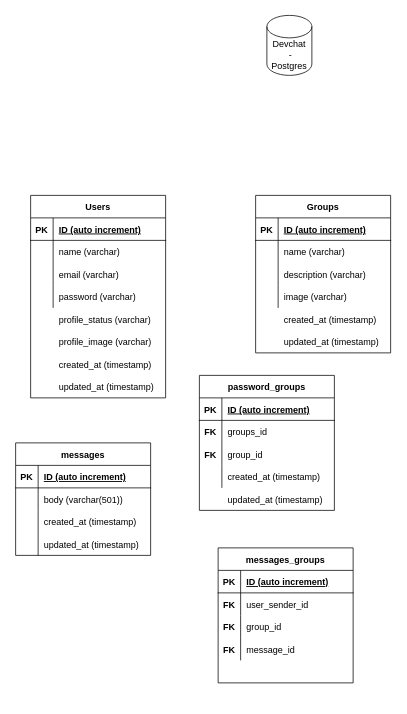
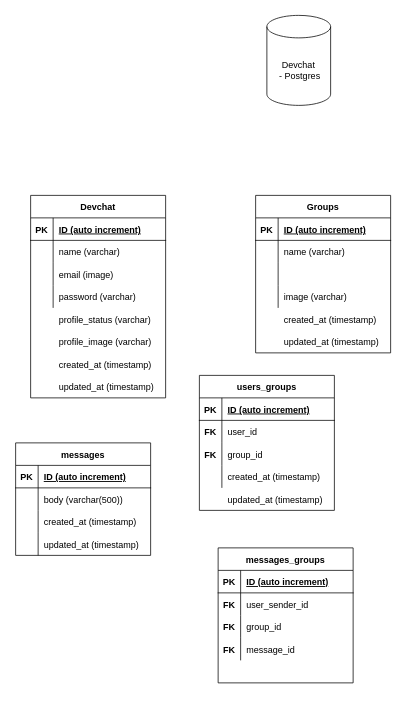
  <mxCell id="0" />
  <mxCell id="1" parent="0" />
- <mxCell id="2" value="Devchat&lt;br&gt;&amp;nbsp;- Postgres" style="shape=cylinder3;whiteSpace=wrap;html=1;boundedLbl=1;backgroundOutline=1;size=15;align=center;" vertex="1" parent="1"><mxGeometry x="355" y="20" width="60" height="80" as="geometry" /></mxCell>
+ <mxCell id="2" value="Devchat&lt;br&gt;&amp;nbsp;- Postgres" style="shape=cylinder3;whiteSpace=wrap;html=1;boundedLbl=1;backgroundOutline=1;size=15;align=center;" vertex="1" parent="1"><mxGeometry x="355" y="20" width="85" height="120" as="geometry" /></mxCell>
  <mxCell id="3" value="" style="group" vertex="1" connectable="0" parent="1"><mxGeometry x="40" y="260" width="180" height="290" as="geometry" /></mxCell>
- <mxCell id="4" value="Users" style="shape=table;startSize=30;container=1;collapsible=1;childLayout=tableLayout;fixedRows=1;rowLines=0;fontStyle=1;align=center;resizeLast=1;" vertex="1" parent="3"><mxGeometry width="180" height="270" as="geometry" /></mxCell>
+ <mxCell id="4" value="Devchat" style="shape=table;startSize=30;container=1;collapsible=1;childLayout=tableLayout;fixedRows=1;rowLines=0;fontStyle=1;align=center;resizeLast=1;" vertex="1" parent="3"><mxGeometry width="180" height="270" as="geometry" /></mxCell>
  <mxCell id="5" value="" style="shape=partialRectangle;collapsible=0;dropTarget=0;pointerEvents=0;fillColor=none;top=0;left=0;bottom=1;right=0;points=[[0,0.5],[1,0.5]];portConstraint=eastwest;" vertex="1" parent="4"><mxGeometry y="30" width="180" height="30" as="geometry" /></mxCell>
  <mxCell id="6" value="PK" style="shape=partialRectangle;connectable=0;fillColor=none;top=0;left=0;bottom=0;right=0;fontStyle=1;overflow=hidden;" vertex="1" parent="5"><mxGeometry width="30" height="30" as="geometry" /></mxCell>
  <mxCell id="7" value="ID (auto increment)" style="shape=partialRectangle;connectable=0;fillColor=none;top=0;left=0;bottom=0;right=0;align=left;spacingLeft=6;fontStyle=5;overflow=hidden;" vertex="1" parent="5"><mxGeometry x="30" width="150" height="30" as="geometry" /></mxCell>
  <mxCell id="8" value="" style="shape=partialRectangle;collapsible=0;dropTarget=0;pointerEvents=0;fillColor=none;top=0;left=0;bottom=0;right=0;points=[[0,0.5],[1,0.5]];portConstraint=eastwest;" vertex="1" parent="4"><mxGeometry y="60" width="180" height="30" as="geometry" /></mxCell>
  <mxCell id="9" value="" style="shape=partialRectangle;connectable=0;fillColor=none;top=0;left=0;bottom=0;right=0;editable=1;overflow=hidden;" vertex="1" parent="8"><mxGeometry width="30" height="30" as="geometry" /></mxCell>
  <mxCell id="10" value="name (varchar)" style="shape=partialRectangle;connectable=0;fillColor=none;top=0;left=0;bottom=0;right=0;align=left;spacingLeft=6;overflow=hidden;" vertex="1" parent="8"><mxGeometry x="30" width="150" height="30" as="geometry" /></mxCell>
  <mxCell id="11" value="" style="shape=partialRectangle;collapsible=0;dropTarget=0;pointerEvents=0;fillColor=none;top=0;left=0;bottom=0;right=0;points=[[0,0.5],[1,0.5]];portConstraint=eastwest;" vertex="1" parent="4"><mxGeometry y="90" width="180" height="30" as="geometry" /></mxCell>
  <mxCell id="12" value="" style="shape=partialRectangle;connectable=0;fillColor=none;top=0;left=0;bottom=0;right=0;editable=1;overflow=hidden;" vertex="1" parent="11"><mxGeometry width="30" height="30" as="geometry" /></mxCell>
- <mxCell id="13" value="email (varchar)" style="shape=partialRectangle;connectable=0;fillColor=none;top=0;left=0;bottom=0;right=0;align=left;spacingLeft=6;overflow=hidden;" vertex="1" parent="11"><mxGeometry x="30" width="150" height="30" as="geometry" /></mxCell>
+ <mxCell id="13" value="email (image)" style="shape=partialRectangle;connectable=0;fillColor=none;top=0;left=0;bottom=0;right=0;align=left;spacingLeft=6;overflow=hidden;" vertex="1" parent="11"><mxGeometry x="30" width="150" height="30" as="geometry" /></mxCell>
  <mxCell id="14" value="" style="shape=partialRectangle;collapsible=0;dropTarget=0;pointerEvents=0;fillColor=none;top=0;left=0;bottom=0;right=0;points=[[0,0.5],[1,0.5]];portConstraint=eastwest;" vertex="1" parent="4"><mxGeometry y="120" width="180" height="30" as="geometry" /></mxCell>
  <mxCell id="15" value="" style="shape=partialRectangle;connectable=0;fillColor=none;top=0;left=0;bottom=0;right=0;editable=1;overflow=hidden;" vertex="1" parent="14"><mxGeometry width="30" height="30" as="geometry" /></mxCell>
  <mxCell id="16" value="password (varchar)" style="shape=partialRectangle;connectable=0;fillColor=none;top=0;left=0;bottom=0;right=0;align=left;spacingLeft=6;overflow=hidden;" vertex="1" parent="14"><mxGeometry x="30" width="150" height="30" as="geometry" /></mxCell>
  <mxCell id="17" value="profile_status (varchar)" style="shape=partialRectangle;connectable=0;fillColor=none;top=0;left=0;bottom=0;right=0;align=left;spacingLeft=6;overflow=hidden;" vertex="1" parent="3"><mxGeometry x="30" y="150" width="150" height="30" as="geometry" /></mxCell>
  <mxCell id="18" value="profile_image (varchar)" style="shape=partialRectangle;connectable=0;fillColor=none;top=0;left=0;bottom=0;right=0;align=left;spacingLeft=6;overflow=hidden;" vertex="1" parent="3"><mxGeometry x="30" y="180" width="150" height="30" as="geometry" /></mxCell>
  <mxCell id="19" value="created_at (timestamp)" style="shape=partialRectangle;connectable=0;fillColor=none;top=0;left=0;bottom=0;right=0;align=left;spacingLeft=6;overflow=hidden;" vertex="1" parent="3"><mxGeometry x="30" y="210" width="150" height="30" as="geometry" /></mxCell>
  <mxCell id="20" value="updated_at (timestamp)" style="shape=partialRectangle;connectable=0;fillColor=none;top=0;left=0;bottom=0;right=0;align=left;spacingLeft=6;overflow=hidden;" vertex="1" parent="3"><mxGeometry x="30" y="240" width="150" height="30" as="geometry" /></mxCell>
  <mxCell id="21" value="" style="group" vertex="1" connectable="0" parent="1"><mxGeometry x="340" y="260" width="180" height="220" as="geometry" /></mxCell>
  <mxCell id="22" value="" style="group" vertex="1" connectable="0" parent="21"><mxGeometry width="180" height="220" as="geometry" /></mxCell>
  <mxCell id="23" value="Groups" style="shape=table;startSize=30;container=1;collapsible=1;childLayout=tableLayout;fixedRows=1;rowLines=0;fontStyle=1;align=center;resizeLast=1;" vertex="1" parent="22"><mxGeometry width="180" height="210" as="geometry" /></mxCell>
  <mxCell id="24" value="" style="shape=partialRectangle;collapsible=0;dropTarget=0;pointerEvents=0;fillColor=none;top=0;left=0;bottom=1;right=0;points=[[0,0.5],[1,0.5]];portConstraint=eastwest;" vertex="1" parent="23"><mxGeometry y="30" width="180" height="30" as="geometry" /></mxCell>
  <mxCell id="25" value="PK" style="shape=partialRectangle;connectable=0;fillColor=none;top=0;left=0;bottom=0;right=0;fontStyle=1;overflow=hidden;" vertex="1" parent="24"><mxGeometry width="30" height="30" as="geometry" /></mxCell>
  <mxCell id="26" value="ID (auto increment)" style="shape=partialRectangle;connectable=0;fillColor=none;top=0;left=0;bottom=0;right=0;align=left;spacingLeft=6;fontStyle=5;overflow=hidden;" vertex="1" parent="24"><mxGeometry x="30" width="150" height="30" as="geometry" /></mxCell>
  <mxCell id="27" value="" style="shape=partialRectangle;collapsible=0;dropTarget=0;pointerEvents=0;fillColor=none;top=0;left=0;bottom=0;right=0;points=[[0,0.5],[1,0.5]];portConstraint=eastwest;" vertex="1" parent="23"><mxGeometry y="60" width="180" height="30" as="geometry" /></mxCell>
  <mxCell id="28" value="" style="shape=partialRectangle;connectable=0;fillColor=none;top=0;left=0;bottom=0;right=0;editable=1;overflow=hidden;" vertex="1" parent="27"><mxGeometry width="30" height="30" as="geometry" /></mxCell>
  <mxCell id="29" value="name (varchar)" style="shape=partialRectangle;connectable=0;fillColor=none;top=0;left=0;bottom=0;right=0;align=left;spacingLeft=6;overflow=hidden;" vertex="1" parent="27"><mxGeometry x="30" width="150" height="30" as="geometry" /></mxCell>
  <mxCell id="30" value="" style="shape=partialRectangle;collapsible=0;dropTarget=0;pointerEvents=0;fillColor=none;top=0;left=0;bottom=0;right=0;points=[[0,0.5],[1,0.5]];portConstraint=eastwest;" vertex="1" parent="23"><mxGeometry y="90" width="180" height="30" as="geometry" /></mxCell>
  <mxCell id="31" value="" style="shape=partialRectangle;connectable=0;fillColor=none;top=0;left=0;bottom=0;right=0;editable=1;overflow=hidden;" vertex="1" parent="30"><mxGeometry width="30" height="30" as="geometry" /></mxCell>
  <mxCell id="32" value="" style="shape=partialRectangle;connectable=0;fillColor=none;top=0;left=0;bottom=0;right=0;align=left;spacingLeft=6;overflow=hidden;" vertex="1" parent="30"><mxGeometry x="30" width="150" height="30" as="geometry" /></mxCell>
  <mxCell id="33" value="" style="shape=partialRectangle;collapsible=0;dropTarget=0;pointerEvents=0;fillColor=none;top=0;left=0;bottom=0;right=0;points=[[0,0.5],[1,0.5]];portConstraint=eastwest;" vertex="1" parent="23"><mxGeometry y="120" width="180" height="30" as="geometry" /></mxCell>
  <mxCell id="34" value="" style="shape=partialRectangle;connectable=0;fillColor=none;top=0;left=0;bottom=0;right=0;editable=1;overflow=hidden;" vertex="1" parent="33"><mxGeometry width="30" height="30" as="geometry" /></mxCell>
  <mxCell id="35" value="" style="shape=partialRectangle;connectable=0;fillColor=none;top=0;left=0;bottom=0;right=0;align=left;spacingLeft=6;overflow=hidden;" vertex="1" parent="33"><mxGeometry x="30" width="150" height="30" as="geometry" /></mxCell>
- <mxCell id="36" value="description (varchar)" style="shape=partialRectangle;connectable=0;fillColor=none;top=0;left=0;bottom=0;right=0;align=left;spacingLeft=6;overflow=hidden;" vertex="1" parent="22"><mxGeometry x="30" y="90" width="150" height="30" as="geometry" /></mxCell>
  <mxCell id="37" value="image (varchar)" style="shape=partialRectangle;connectable=0;fillColor=none;top=0;left=0;bottom=0;right=0;align=left;spacingLeft=6;overflow=hidden;" vertex="1" parent="22"><mxGeometry x="30" y="120" width="150" height="30" as="geometry" /></mxCell>
  <mxCell id="38" value="created_at (timestamp)" style="shape=partialRectangle;connectable=0;fillColor=none;top=0;left=0;bottom=0;right=0;align=left;spacingLeft=6;overflow=hidden;" vertex="1" parent="22"><mxGeometry x="30" y="150" width="150" height="30" as="geometry" /></mxCell>
  <mxCell id="39" value="updated_at (timestamp)" style="shape=partialRectangle;connectable=0;fillColor=none;top=0;left=0;bottom=0;right=0;align=left;spacingLeft=6;overflow=hidden;" vertex="1" parent="22"><mxGeometry x="30" y="180" width="150" height="30" as="geometry" /></mxCell>
  <mxCell id="40" value="" style="group" vertex="1" connectable="0" parent="1"><mxGeometry x="265" y="500" width="180" height="210" as="geometry" /></mxCell>
  <mxCell id="41" value="" style="group" vertex="1" connectable="0" parent="40"><mxGeometry width="180" height="210" as="geometry" /></mxCell>
- <mxCell id="42" value="password_groups" style="shape=table;startSize=30;container=1;collapsible=1;childLayout=tableLayout;fixedRows=1;rowLines=0;fontStyle=1;align=center;resizeLast=1;" vertex="1" parent="41"><mxGeometry width="180" height="180" as="geometry" /></mxCell>
+ <mxCell id="42" value="users_groups" style="shape=table;startSize=30;container=1;collapsible=1;childLayout=tableLayout;fixedRows=1;rowLines=0;fontStyle=1;align=center;resizeLast=1;" vertex="1" parent="41"><mxGeometry width="180" height="180" as="geometry" /></mxCell>
  <mxCell id="43" value="" style="shape=partialRectangle;collapsible=0;dropTarget=0;pointerEvents=0;fillColor=none;top=0;left=0;bottom=1;right=0;points=[[0,0.5],[1,0.5]];portConstraint=eastwest;" vertex="1" parent="42"><mxGeometry y="30" width="180" height="30" as="geometry" /></mxCell>
  <mxCell id="44" value="PK" style="shape=partialRectangle;connectable=0;fillColor=none;top=0;left=0;bottom=0;right=0;fontStyle=1;overflow=hidden;" vertex="1" parent="43"><mxGeometry width="30" height="30" as="geometry" /></mxCell>
  <mxCell id="45" value="ID (auto increment)" style="shape=partialRectangle;connectable=0;fillColor=none;top=0;left=0;bottom=0;right=0;align=left;spacingLeft=6;fontStyle=5;overflow=hidden;" vertex="1" parent="43"><mxGeometry x="30" width="150" height="30" as="geometry" /></mxCell>
  <mxCell id="46" value="" style="shape=partialRectangle;collapsible=0;dropTarget=0;pointerEvents=0;fillColor=none;top=0;left=0;bottom=0;right=0;points=[[0,0.5],[1,0.5]];portConstraint=eastwest;" vertex="1" parent="42"><mxGeometry y="60" width="180" height="30" as="geometry" /></mxCell>
  <mxCell id="47" value="" style="shape=partialRectangle;connectable=0;fillColor=none;top=0;left=0;bottom=0;right=0;editable=1;overflow=hidden;" vertex="1" parent="46"><mxGeometry width="30" height="30" as="geometry" /></mxCell>
- <mxCell id="48" value="groups_id" style="shape=partialRectangle;connectable=0;fillColor=none;top=0;left=0;bottom=0;right=0;align=left;spacingLeft=6;overflow=hidden;" vertex="1" parent="46"><mxGeometry x="30" width="150" height="30" as="geometry" /></mxCell>
+ <mxCell id="48" value="user_id" style="shape=partialRectangle;connectable=0;fillColor=none;top=0;left=0;bottom=0;right=0;align=left;spacingLeft=6;overflow=hidden;" vertex="1" parent="46"><mxGeometry x="30" width="150" height="30" as="geometry" /></mxCell>
  <mxCell id="49" value="" style="shape=partialRectangle;collapsible=0;dropTarget=0;pointerEvents=0;fillColor=none;top=0;left=0;bottom=0;right=0;points=[[0,0.5],[1,0.5]];portConstraint=eastwest;" vertex="1" parent="42"><mxGeometry y="90" width="180" height="30" as="geometry" /></mxCell>
  <mxCell id="50" value="" style="shape=partialRectangle;connectable=0;fillColor=none;top=0;left=0;bottom=0;right=0;editable=1;overflow=hidden;" vertex="1" parent="49"><mxGeometry width="30" height="30" as="geometry" /></mxCell>
  <mxCell id="51" value="" style="shape=partialRectangle;connectable=0;fillColor=none;top=0;left=0;bottom=0;right=0;align=left;spacingLeft=6;overflow=hidden;" vertex="1" parent="49"><mxGeometry x="30" width="150" height="30" as="geometry" /></mxCell>
  <mxCell id="52" value="" style="shape=partialRectangle;collapsible=0;dropTarget=0;pointerEvents=0;fillColor=none;top=0;left=0;bottom=0;right=0;points=[[0,0.5],[1,0.5]];portConstraint=eastwest;" vertex="1" parent="42"><mxGeometry y="120" width="180" height="30" as="geometry" /></mxCell>
  <mxCell id="53" value="" style="shape=partialRectangle;connectable=0;fillColor=none;top=0;left=0;bottom=0;right=0;editable=1;overflow=hidden;" vertex="1" parent="52"><mxGeometry width="30" height="30" as="geometry" /></mxCell>
  <mxCell id="54" value="" style="shape=partialRectangle;connectable=0;fillColor=none;top=0;left=0;bottom=0;right=0;align=left;spacingLeft=6;overflow=hidden;" vertex="1" parent="52"><mxGeometry x="30" width="150" height="30" as="geometry" /></mxCell>
  <mxCell id="55" value="group_id" style="shape=partialRectangle;connectable=0;fillColor=none;top=0;left=0;bottom=0;right=0;align=left;spacingLeft=6;overflow=hidden;" vertex="1" parent="41"><mxGeometry x="30" y="90" width="150" height="30" as="geometry" /></mxCell>
  <mxCell id="56" value="created_at (timestamp)" style="shape=partialRectangle;connectable=0;fillColor=none;top=0;left=0;bottom=0;right=0;align=left;spacingLeft=6;overflow=hidden;" vertex="1" parent="41"><mxGeometry x="30" y="120" width="150" height="30" as="geometry" /></mxCell>
  <mxCell id="57" value="FK" style="shape=partialRectangle;connectable=0;fillColor=none;top=0;left=0;bottom=0;right=0;fontStyle=1;overflow=hidden;" vertex="1" parent="41"><mxGeometry y="60" width="30" height="30" as="geometry" /></mxCell>
  <mxCell id="58" value="FK" style="shape=partialRectangle;connectable=0;fillColor=none;top=0;left=0;bottom=0;right=0;fontStyle=1;overflow=hidden;" vertex="1" parent="41"><mxGeometry y="90" width="30" height="30" as="geometry" /></mxCell>
  <mxCell id="59" value="updated_at (timestamp)" style="shape=partialRectangle;connectable=0;fillColor=none;top=0;left=0;bottom=0;right=0;align=left;spacingLeft=6;overflow=hidden;" vertex="1" parent="41"><mxGeometry x="30" y="150" width="150" height="30" as="geometry" /></mxCell>
  <mxCell id="60" value="" style="group" vertex="1" connectable="0" parent="1"><mxGeometry x="20" y="590" width="180" height="210" as="geometry" /></mxCell>
  <mxCell id="61" value="" style="group" vertex="1" connectable="0" parent="60"><mxGeometry width="180" height="210" as="geometry" /></mxCell>
  <mxCell id="62" value="" style="group" vertex="1" connectable="0" parent="61"><mxGeometry width="180" height="150" as="geometry" /></mxCell>
  <mxCell id="63" value="messages" style="shape=table;startSize=30;container=1;collapsible=1;childLayout=tableLayout;fixedRows=1;rowLines=0;fontStyle=1;align=center;resizeLast=1;" vertex="1" parent="62"><mxGeometry width="180" height="150" as="geometry" /></mxCell>
  <mxCell id="64" value="" style="shape=partialRectangle;collapsible=0;dropTarget=0;pointerEvents=0;fillColor=none;top=0;left=0;bottom=1;right=0;points=[[0,0.5],[1,0.5]];portConstraint=eastwest;" vertex="1" parent="63"><mxGeometry y="30" width="180" height="30" as="geometry" /></mxCell>
  <mxCell id="65" value="PK" style="shape=partialRectangle;connectable=0;fillColor=none;top=0;left=0;bottom=0;right=0;fontStyle=1;overflow=hidden;" vertex="1" parent="64"><mxGeometry width="30" height="30" as="geometry" /></mxCell>
  <mxCell id="66" value="ID (auto increment)" style="shape=partialRectangle;connectable=0;fillColor=none;top=0;left=0;bottom=0;right=0;align=left;spacingLeft=6;fontStyle=5;overflow=hidden;" vertex="1" parent="64"><mxGeometry x="30" width="150" height="30" as="geometry" /></mxCell>
  <mxCell id="67" value="" style="shape=partialRectangle;collapsible=0;dropTarget=0;pointerEvents=0;fillColor=none;top=0;left=0;bottom=0;right=0;points=[[0,0.5],[1,0.5]];portConstraint=eastwest;" vertex="1" parent="63"><mxGeometry y="60" width="180" height="30" as="geometry" /></mxCell>
  <mxCell id="68" value="" style="shape=partialRectangle;connectable=0;fillColor=none;top=0;left=0;bottom=0;right=0;editable=1;overflow=hidden;" vertex="1" parent="67"><mxGeometry width="30" height="30" as="geometry" /></mxCell>
- <mxCell id="69" value="body (varchar(501))" style="shape=partialRectangle;connectable=0;fillColor=none;top=0;left=0;bottom=0;right=0;align=left;spacingLeft=6;overflow=hidden;" vertex="1" parent="67"><mxGeometry x="30" width="150" height="30" as="geometry" /></mxCell>
+ <mxCell id="69" value="body (varchar(500))" style="shape=partialRectangle;connectable=0;fillColor=none;top=0;left=0;bottom=0;right=0;align=left;spacingLeft=6;overflow=hidden;" vertex="1" parent="67"><mxGeometry x="30" width="150" height="30" as="geometry" /></mxCell>
  <mxCell id="70" value="" style="shape=partialRectangle;collapsible=0;dropTarget=0;pointerEvents=0;fillColor=none;top=0;left=0;bottom=0;right=0;points=[[0,0.5],[1,0.5]];portConstraint=eastwest;" vertex="1" parent="63"><mxGeometry y="90" width="180" height="30" as="geometry" /></mxCell>
  <mxCell id="71" value="" style="shape=partialRectangle;connectable=0;fillColor=none;top=0;left=0;bottom=0;right=0;editable=1;overflow=hidden;" vertex="1" parent="70"><mxGeometry width="30" height="30" as="geometry" /></mxCell>
  <mxCell id="72" value="" style="shape=partialRectangle;connectable=0;fillColor=none;top=0;left=0;bottom=0;right=0;align=left;spacingLeft=6;overflow=hidden;" vertex="1" parent="70"><mxGeometry x="30" width="150" height="30" as="geometry" /></mxCell>
  <mxCell id="73" value="" style="shape=partialRectangle;collapsible=0;dropTarget=0;pointerEvents=0;fillColor=none;top=0;left=0;bottom=0;right=0;points=[[0,0.5],[1,0.5]];portConstraint=eastwest;" vertex="1" parent="63"><mxGeometry y="120" width="180" height="30" as="geometry" /></mxCell>
  <mxCell id="74" value="" style="shape=partialRectangle;connectable=0;fillColor=none;top=0;left=0;bottom=0;right=0;editable=1;overflow=hidden;" vertex="1" parent="73"><mxGeometry width="30" height="30" as="geometry" /></mxCell>
  <mxCell id="75" value="" style="shape=partialRectangle;connectable=0;fillColor=none;top=0;left=0;bottom=0;right=0;align=left;spacingLeft=6;overflow=hidden;" vertex="1" parent="73"><mxGeometry x="30" width="150" height="30" as="geometry" /></mxCell>
  <mxCell id="76" value="created_at (timestamp)" style="shape=partialRectangle;connectable=0;fillColor=none;top=0;left=0;bottom=0;right=0;align=left;spacingLeft=6;overflow=hidden;" vertex="1" parent="62"><mxGeometry x="30" y="90" width="150" height="30" as="geometry" /></mxCell>
  <mxCell id="77" value="updated_at (timestamp)" style="shape=partialRectangle;connectable=0;fillColor=none;top=0;left=0;bottom=0;right=0;align=left;spacingLeft=6;overflow=hidden;" vertex="1" parent="62"><mxGeometry x="30" y="120" width="150" height="30" as="geometry" /></mxCell>
  <mxCell id="78" value="" style="group" vertex="1" connectable="0" parent="1"><mxGeometry x="290" y="730" width="180" height="200" as="geometry" /></mxCell>
  <mxCell id="79" value="messages_groups" style="shape=table;startSize=30;container=1;collapsible=1;childLayout=tableLayout;fixedRows=1;rowLines=0;fontStyle=1;align=center;resizeLast=1;" vertex="1" parent="78"><mxGeometry width="180" height="180" as="geometry" /></mxCell>
  <mxCell id="80" value="" style="shape=partialRectangle;collapsible=0;dropTarget=0;pointerEvents=0;fillColor=none;top=0;left=0;bottom=1;right=0;points=[[0,0.5],[1,0.5]];portConstraint=eastwest;" vertex="1" parent="79"><mxGeometry y="30" width="180" height="30" as="geometry" /></mxCell>
  <mxCell id="81" value="PK" style="shape=partialRectangle;connectable=0;fillColor=none;top=0;left=0;bottom=0;right=0;fontStyle=1;overflow=hidden;" vertex="1" parent="80"><mxGeometry width="30" height="30" as="geometry" /></mxCell>
  <mxCell id="82" value="ID (auto increment)" style="shape=partialRectangle;connectable=0;fillColor=none;top=0;left=0;bottom=0;right=0;align=left;spacingLeft=6;fontStyle=5;overflow=hidden;" vertex="1" parent="80"><mxGeometry x="30" width="150" height="30" as="geometry" /></mxCell>
  <mxCell id="83" value="" style="shape=partialRectangle;collapsible=0;dropTarget=0;pointerEvents=0;fillColor=none;top=0;left=0;bottom=0;right=0;points=[[0,0.5],[1,0.5]];portConstraint=eastwest;" vertex="1" parent="79"><mxGeometry y="60" width="180" height="30" as="geometry" /></mxCell>
  <mxCell id="84" value="" style="shape=partialRectangle;connectable=0;fillColor=none;top=0;left=0;bottom=0;right=0;editable=1;overflow=hidden;" vertex="1" parent="83"><mxGeometry width="30" height="30" as="geometry" /></mxCell>
  <mxCell id="85" value="user_sender_id" style="shape=partialRectangle;connectable=0;fillColor=none;top=0;left=0;bottom=0;right=0;align=left;spacingLeft=6;overflow=hidden;" vertex="1" parent="83"><mxGeometry x="30" width="150" height="30" as="geometry" /></mxCell>
  <mxCell id="86" value="" style="shape=partialRectangle;collapsible=0;dropTarget=0;pointerEvents=0;fillColor=none;top=0;left=0;bottom=0;right=0;points=[[0,0.5],[1,0.5]];portConstraint=eastwest;" vertex="1" parent="79"><mxGeometry y="90" width="180" height="30" as="geometry" /></mxCell>
  <mxCell id="87" value="" style="shape=partialRectangle;connectable=0;fillColor=none;top=0;left=0;bottom=0;right=0;editable=1;overflow=hidden;" vertex="1" parent="86"><mxGeometry width="30" height="30" as="geometry" /></mxCell>
  <mxCell id="88" value="" style="shape=partialRectangle;connectable=0;fillColor=none;top=0;left=0;bottom=0;right=0;align=left;spacingLeft=6;overflow=hidden;" vertex="1" parent="86"><mxGeometry x="30" width="150" height="30" as="geometry" /></mxCell>
  <mxCell id="89" value="" style="shape=partialRectangle;collapsible=0;dropTarget=0;pointerEvents=0;fillColor=none;top=0;left=0;bottom=0;right=0;points=[[0,0.5],[1,0.5]];portConstraint=eastwest;" vertex="1" parent="79"><mxGeometry y="120" width="180" height="30" as="geometry" /></mxCell>
  <mxCell id="90" value="" style="shape=partialRectangle;connectable=0;fillColor=none;top=0;left=0;bottom=0;right=0;editable=1;overflow=hidden;" vertex="1" parent="89"><mxGeometry width="30" height="30" as="geometry" /></mxCell>
  <mxCell id="91" value="" style="shape=partialRectangle;connectable=0;fillColor=none;top=0;left=0;bottom=0;right=0;align=left;spacingLeft=6;overflow=hidden;" vertex="1" parent="89"><mxGeometry x="30" width="150" height="30" as="geometry" /></mxCell>
  <mxCell id="92" value="group_id" style="shape=partialRectangle;connectable=0;fillColor=none;top=0;left=0;bottom=0;right=0;align=left;spacingLeft=6;overflow=hidden;" vertex="1" parent="78"><mxGeometry x="30" y="90" width="150" height="30" as="geometry" /></mxCell>
  <mxCell id="93" value="message_id" style="shape=partialRectangle;connectable=0;fillColor=none;top=0;left=0;bottom=0;right=0;align=left;spacingLeft=6;overflow=hidden;" vertex="1" parent="78"><mxGeometry x="30" y="120" width="150" height="30" as="geometry" /></mxCell>
  <mxCell id="94" value="FK" style="shape=partialRectangle;connectable=0;fillColor=none;top=0;left=0;bottom=0;right=0;fontStyle=1;overflow=hidden;" vertex="1" parent="78"><mxGeometry y="60" width="30" height="30" as="geometry" /></mxCell>
  <mxCell id="95" value="FK" style="shape=partialRectangle;connectable=0;fillColor=none;top=0;left=0;bottom=0;right=0;fontStyle=1;overflow=hidden;" vertex="1" parent="78"><mxGeometry y="90" width="30" height="30" as="geometry" /></mxCell>
  <mxCell id="96" value="FK" style="shape=partialRectangle;connectable=0;fillColor=none;top=0;left=0;bottom=0;right=0;fontStyle=1;overflow=hidden;" vertex="1" parent="78"><mxGeometry y="120" width="30" height="30" as="geometry" /></mxCell>
